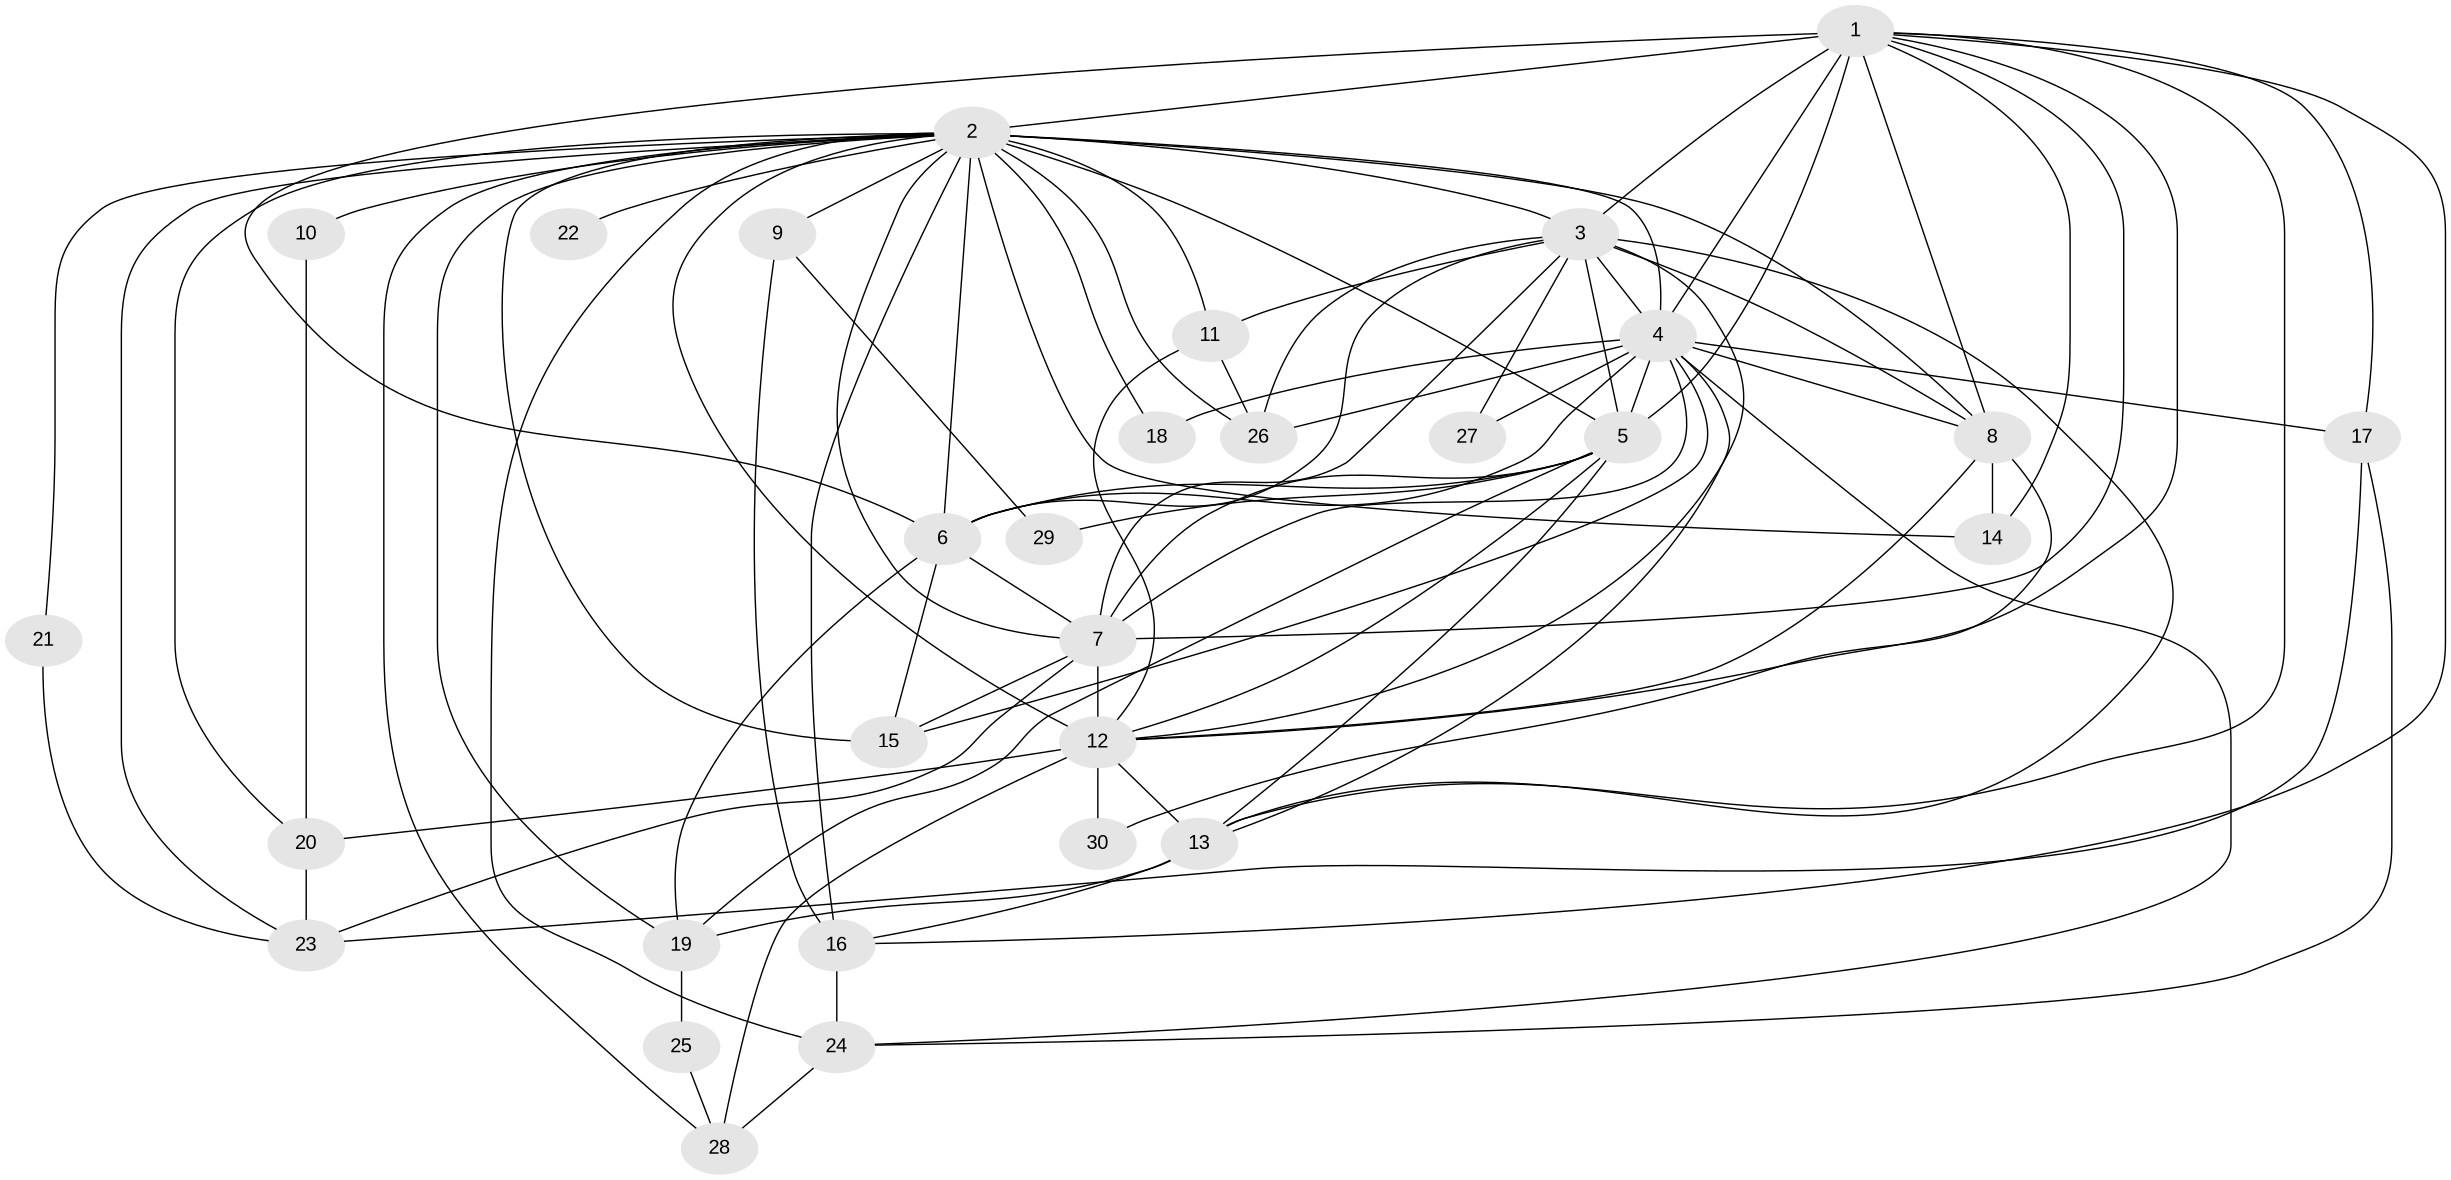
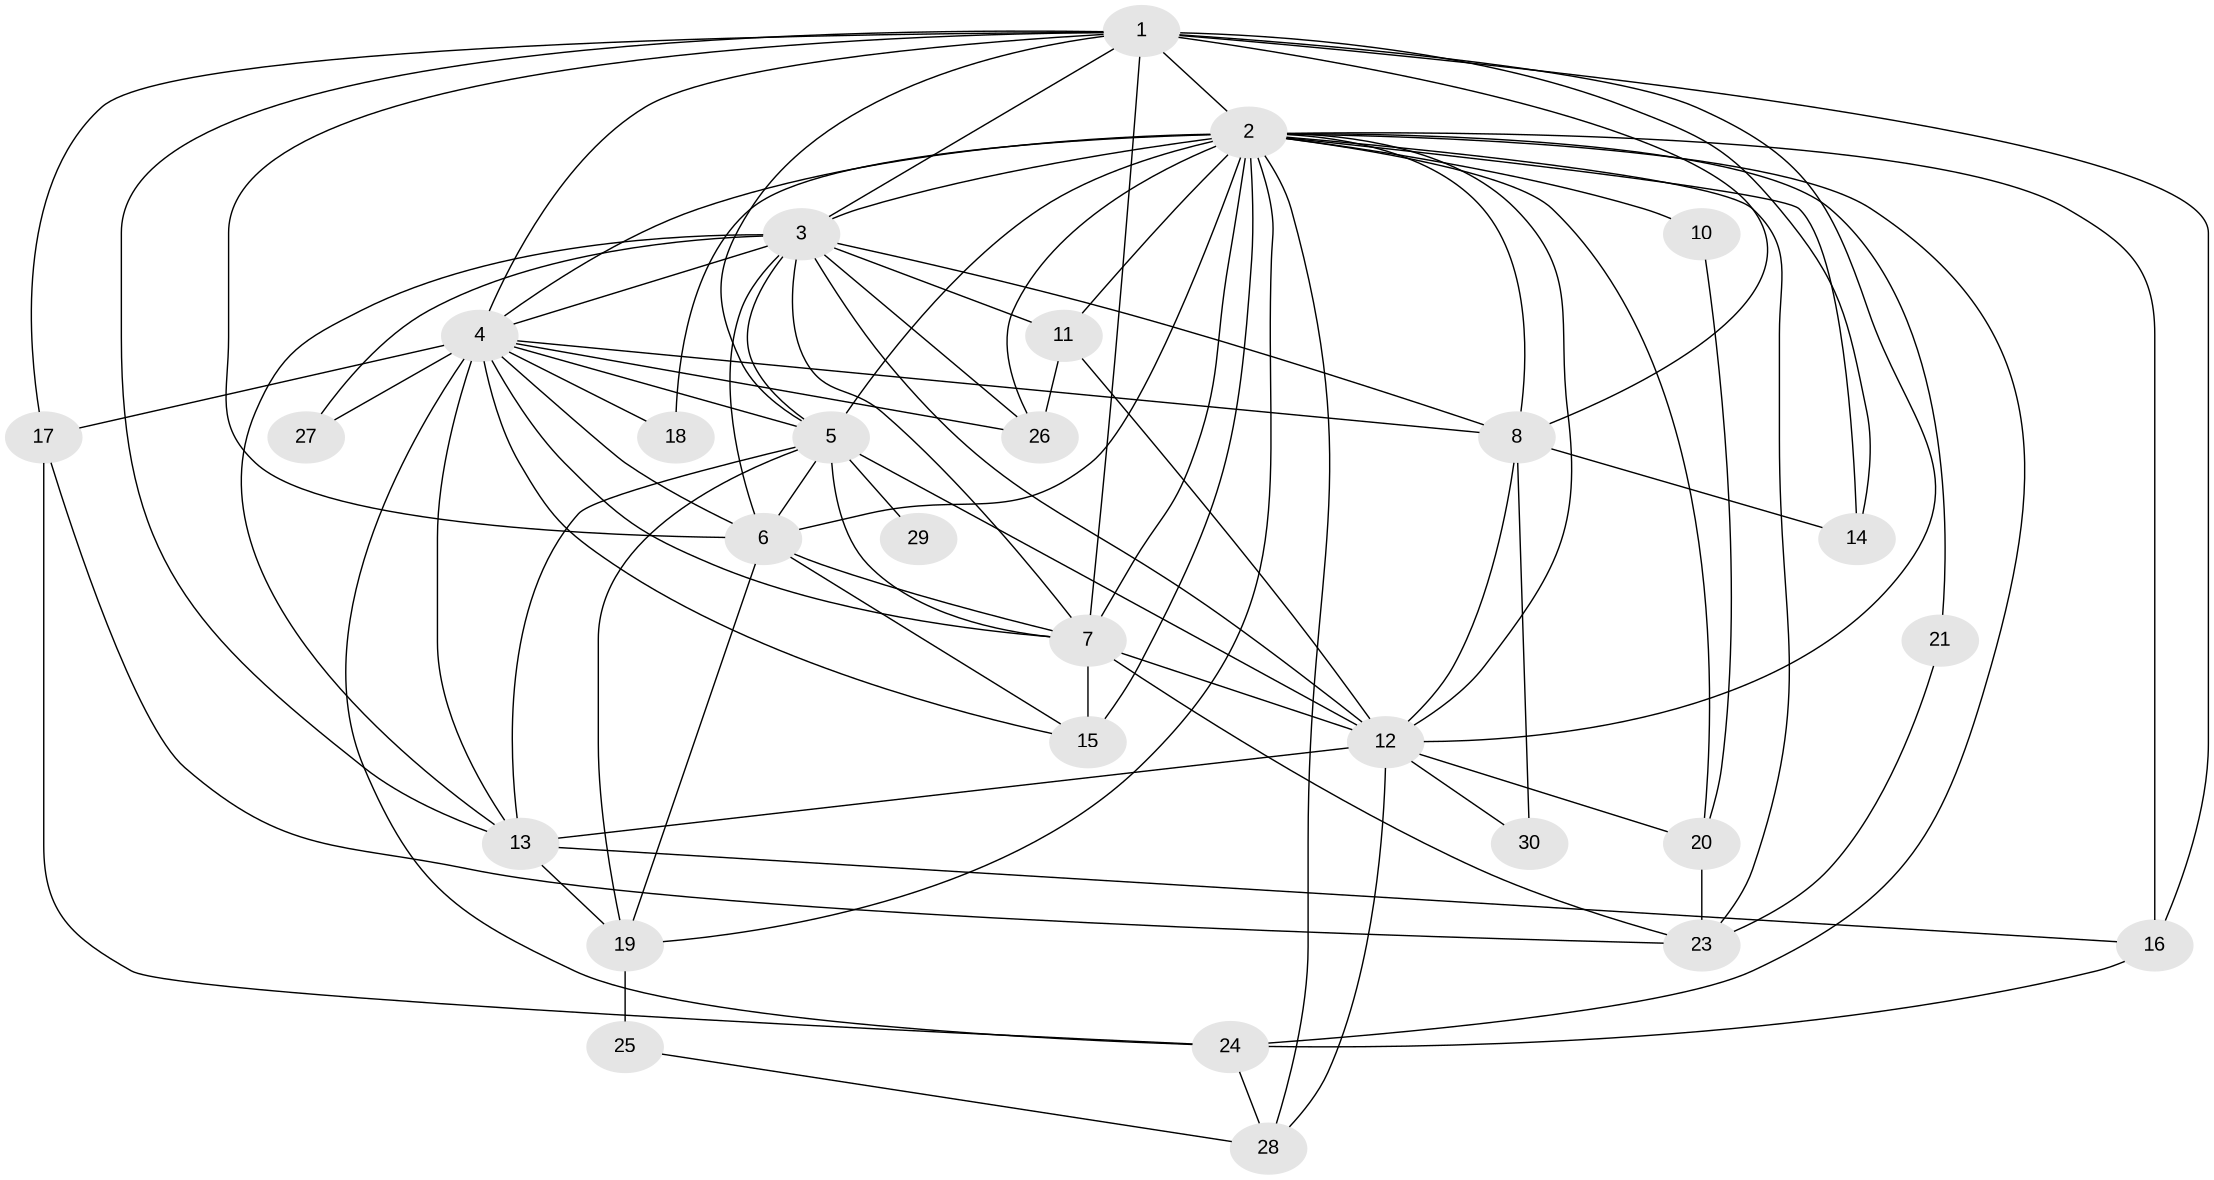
  graph {
    fontname="Liberation Sans"
    node [color=gray90 fontname="Liberation Sans" style=filled]
    edge [fontname="Liberation Sans" weight=1.0]
    1
    2
    3
    4
    5
    6
    7
    8
    12
    13
    14
    16
    17
    26
-   9
    10
    11
    15
    18
    19
    20
    21
-   22
    23
    24
    28
    27
    29
    30
    25
    1 -- 2 [weight=5.0]
    1 -- 3
    1 -- 4
    1 -- 5 [weight=2.0]
    1 -- 6
    1 -- 7
    1 -- 8
    1 -- 12
    1 -- 13
    1 -- 14
    1 -- 16
    1 -- 17 [weight=2.0]
    2 -- 3 [weight=5.0]
    2 -- 4 [weight=6.0]
    2 -- 5 [weight=6.0]
    2 -- 6 [weight=5.0]
    2 -- 7 [weight=5.0]
    2 -- 8 [weight=6.0]
    2 -- 12 [weight=4.0]
    2 -- 14 [weight=3.0]
    2 -- 16 [weight=3.0]
    2 -- 26
-   2 -- 9 [weight=7.0]
    2 -- 10 [weight=3.0]
    2 -- 11
    2 -- 15
    2 -- 18
    2 -- 19
    2 -- 20
    2 -- 21
-   2 -- 22 [weight=3.0]
    2 -- 23
    2 -- 24
    2 -- 28
    3 -- 4 [weight=2.0]
    3 -- 5
    3 -- 6
    3 -- 7
    3 -- 8 [weight=2.0]
    3 -- 12 [weight=2.0]
    3 -- 13
    3 -- 26
    3 -- 11 [weight=4.0]
    3 -- 27
    4 -- 5
    4 -- 6
    4 -- 7 [weight=2.0]
    4 -- 8 [weight=2.0]
    4 -- 13
    4 -- 17
    4 -- 26
    4 -- 15
    4 -- 18 [weight=2.0]
    4 -- 24
    4 -- 27
    5 -- 6
    5 -- 7
    5 -- 12
    5 -- 13
    5 -- 19
    5 -- 29
    6 -- 7
    6 -- 15
    6 -- 19
    7 -- 12 [weight=12.0]
    7 -- 15 [weight=2.0]
    7 -- 23
    8 -- 12 [weight=2.0]
    8 -- 14
    8 -- 30
    12 -- 13 [weight=2.0]
    12 -- 20
    12 -- 28
    12 -- 30
    13 -- 16
    13 -- 19 [weight=2.0]
    16 -- 24
    17 -- 23
    17 -- 24
-   9 -- 16
-   9 -- 29
    10 -- 20
    11 -- 12 [weight=2.0]
    11 -- 26
    19 -- 25 [weight=2.0]
    20 -- 23
    21 -- 23
    24 -- 28
    25 -- 28
  }
